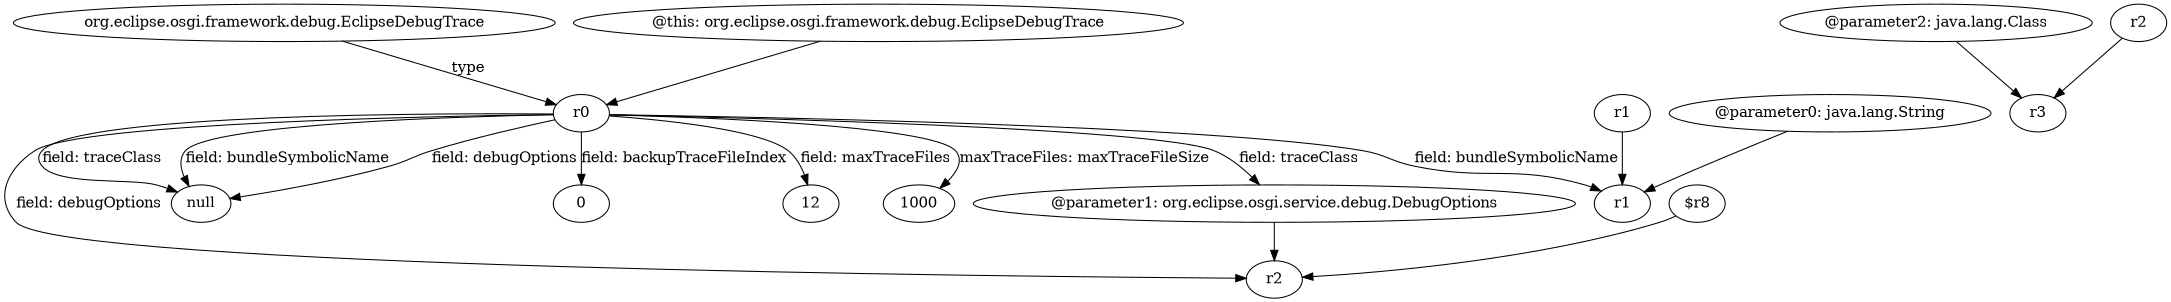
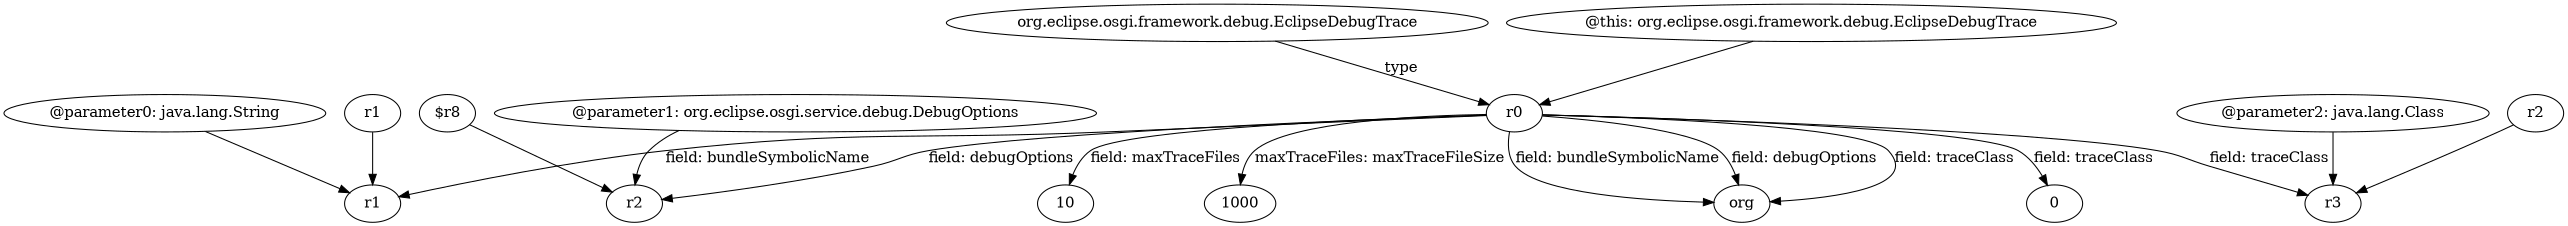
  digraph {
    fontname="DejaVu Serif"
    node [fontname="DejaVu Serif"]
    edge [fontname="DejaVu Serif"]
    n1 [label="org.eclipse.osgi.framework.debug.EclipseDebugTrace"]
    n2 [label=r0]
    n3 [label=r1]
    n4 [label=r2]
-   n5 [label=null]
+   n5 [label=org]
    n6 [label=r3]
    n7 [label=0]
-   n8 [label=12]
+   n8 [label=10]
    n9 [label=1000]
    n10 [label="$r8"]
    n11 [label=r1]
    n12 [label="@parameter1: org.eclipse.osgi.service.debug.DebugOptions"]
    n13 [label="@parameter2: java.lang.Class"]
    n14 [label=r2]
    n15 [label="@this: org.eclipse.osgi.framework.debug.EclipseDebugTrace"]
    n16 [label="@parameter0: java.lang.String"]
    n1 -> n2 [label=type]
    n2 -> n3 [label="field: bundleSymbolicName"]
    n2 -> n4 [label="field: debugOptions"]
    n2 -> n5 [label="field: traceClass"]
    n2 -> n5 [label="field: bundleSymbolicName"]
    n2 -> n5 [label="field: debugOptions"]
-   n2 -> n12 [label="field: traceClass"]
-   n2 -> n7 [label="field: backupTraceFileIndex"]
+   n2 -> n6 [label="field: traceClass"]
+   n2 -> n7 [label="field: traceClass"]
    n2 -> n8 [label="field: maxTraceFiles"]
    n2 -> n9 [label="maxTraceFiles: maxTraceFileSize"]
    n10 -> n4
    n11 -> n3
    n12 -> n4
    n13 -> n6
    n14 -> n6
    n15 -> n2
    n16 -> n3
  }
